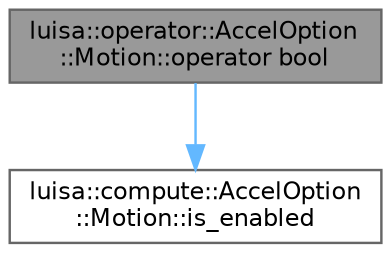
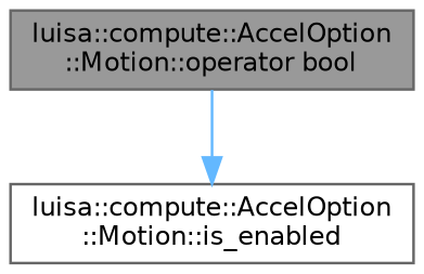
  digraph {
    rankdir=TB
    fontname="DejaVu Sans"
    node [fontname="DejaVu Sans" fontsize=10 shape=box style=filled]
-   n1 [color=gray40 fillcolor=grey60 fontcolor=black height=0.2 label="luisa::operator::AccelOption\l::Motion::operator bool" width=0.4]
+   n1 [color=gray40 fillcolor=grey60 fontcolor=black height=0.2 label="luisa::compute::AccelOption\l::Motion::operator bool" width=0.4]
    n2 [color=grey40 fillcolor=white height=0.2 label="luisa::compute::AccelOption\l::Motion::is_enabled" width=0.4]
    n1 -> n2 [color=steelblue1 fontname="DejaVu Sans" fontsize=10 labelfontname=Helvetica labelfontsize=10 style=solid]
  }
